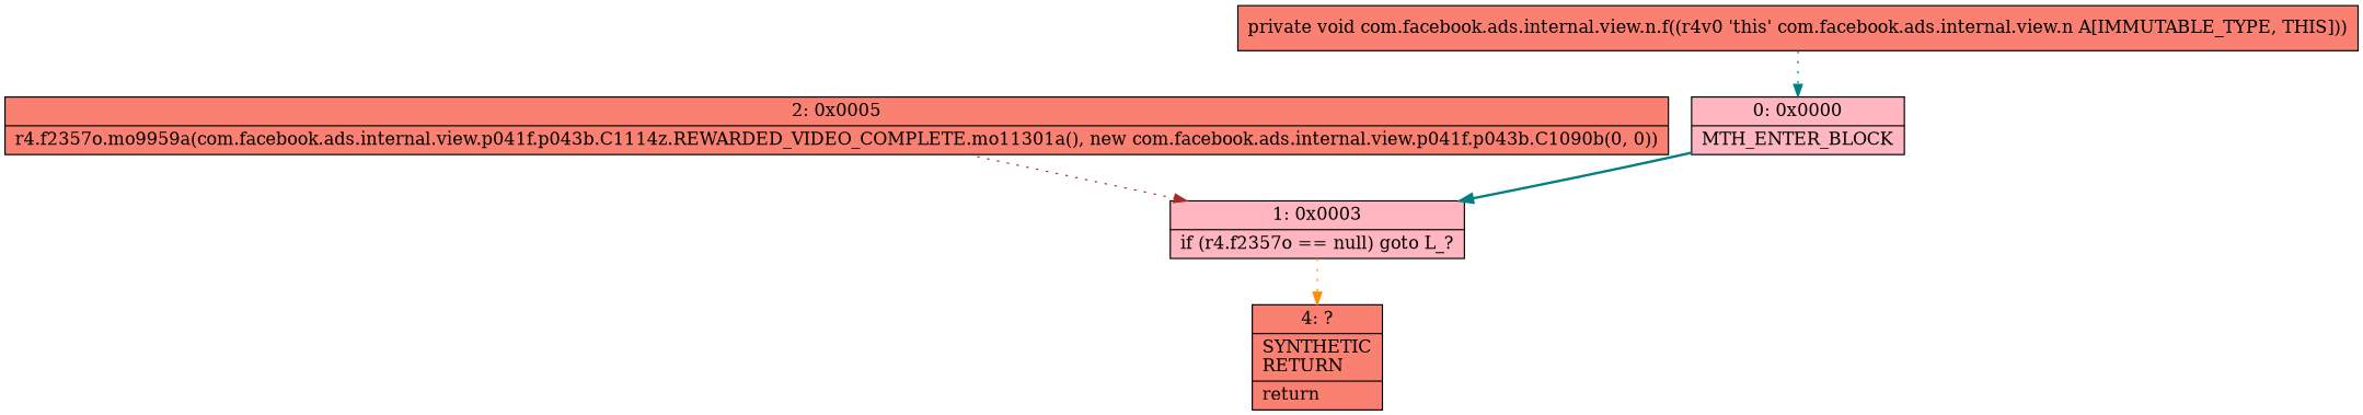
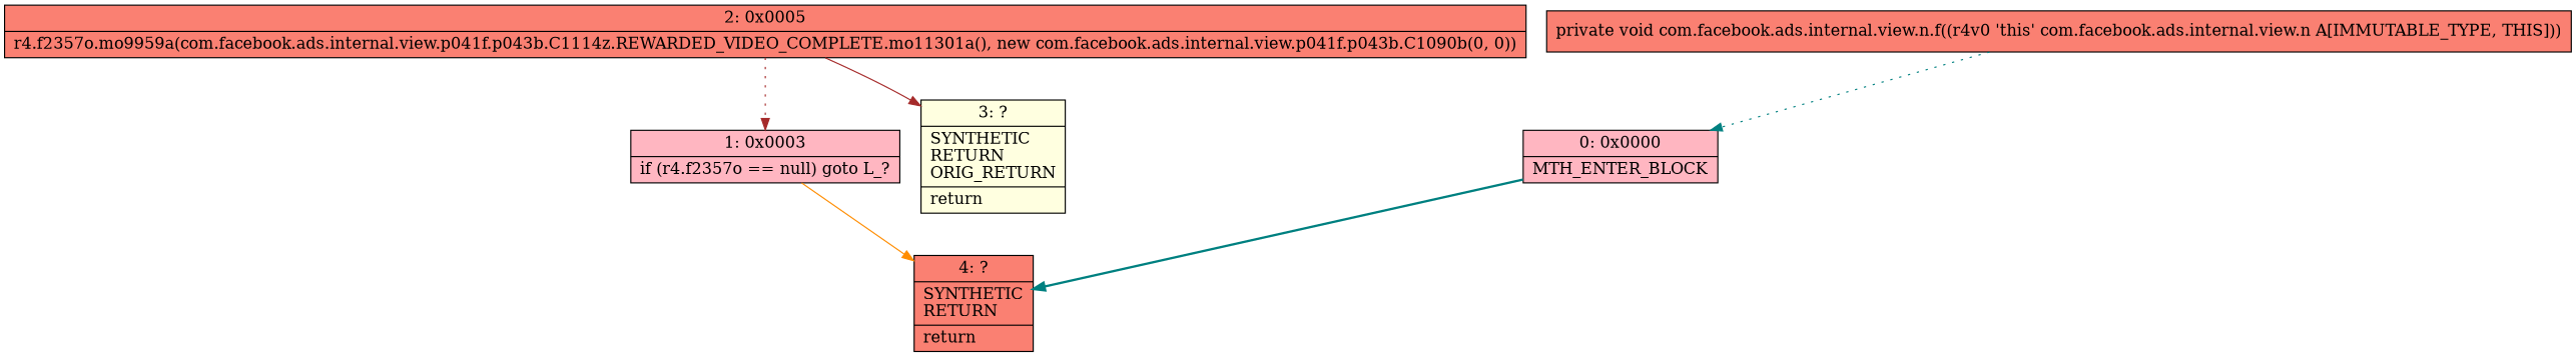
  digraph {
    node [fillcolor=salmon shape=record style=filled]
    edge [color=teal style=solid]
    n1 [fillcolor=lightpink label="{0\:\ 0x0000|MTH_ENTER_BLOCK\l}"]
    n2 [fillcolor=lightpink label="{1\:\ 0x0003|if (r4.f2357o == null) goto L_?\l}"]
    n3 [label="{4\:\ ?|SYNTHETIC\lRETURN\l|return\l}"]
    n4 [label="{2\:\ 0x0005|r4.f2357o.mo9959a(com.facebook.ads.internal.view.p041f.p043b.C1114z.REWARDED_VIDEO_COMPLETE.mo11301a(), new com.facebook.ads.internal.view.p041f.p043b.C1090b(0, 0))\l}"]
+   n5 [fillcolor=lightyellow label="{3\:\ ?|SYNTHETIC\lRETURN\lORIG_RETURN\l|return\l}"]
    n6 [label="{private void com.facebook.ads.internal.view.n.f((r4v0 'this' com.facebook.ads.internal.view.n A[IMMUTABLE_TYPE, THIS])) }"]
-   n1 -> n2 [style=bold]
-   n2 -> n3 [color=darkorange style=dotted]
+   n1 -> n3 [style=bold]
+   n2 -> n3 [color=darkorange]
    n4 -> n2 [color=brown style=dotted]
+   n4 -> n5 [color=brown]
    n6 -> n1 [style=dotted]
  }
